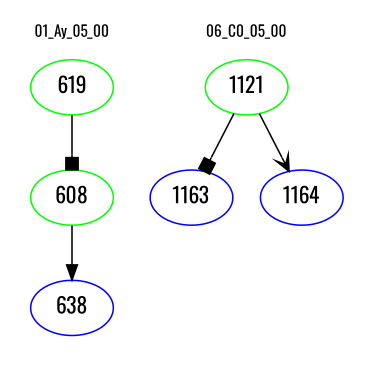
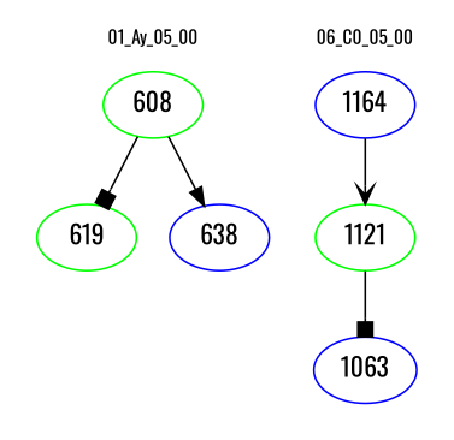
  digraph {
    fontname=Oswald
    node [color=green fontname=Oswald]
    edge [arrowhead=box color=black fontname=Oswald]
    n1 [label=619]
    n2 [label=608]
    n3 [color=blue label=638]
-   n4 [color=blue label=1163]
+   n4 [color=blue label=1063]
    n5 [label=1121]
    n6 [color=blue label=1164]
    subgraph cluster_1 {
      color=white
      fontsize=10
      label="01_Ay_05_00"
      n1
      n2
      n3
    }
    subgraph cluster_2 {
      color=white
      fontsize=10
      label="06_C0_05_00"
      n4
      n5
      n6
    }
-   n1 -> n2
+   n2 -> n1
    n2 -> n3 [arrowhead=normal]
    n5 -> n4
-   n5 -> n6 [arrowhead=vee]
+   n6 -> n5 [arrowhead=vee]
  }
